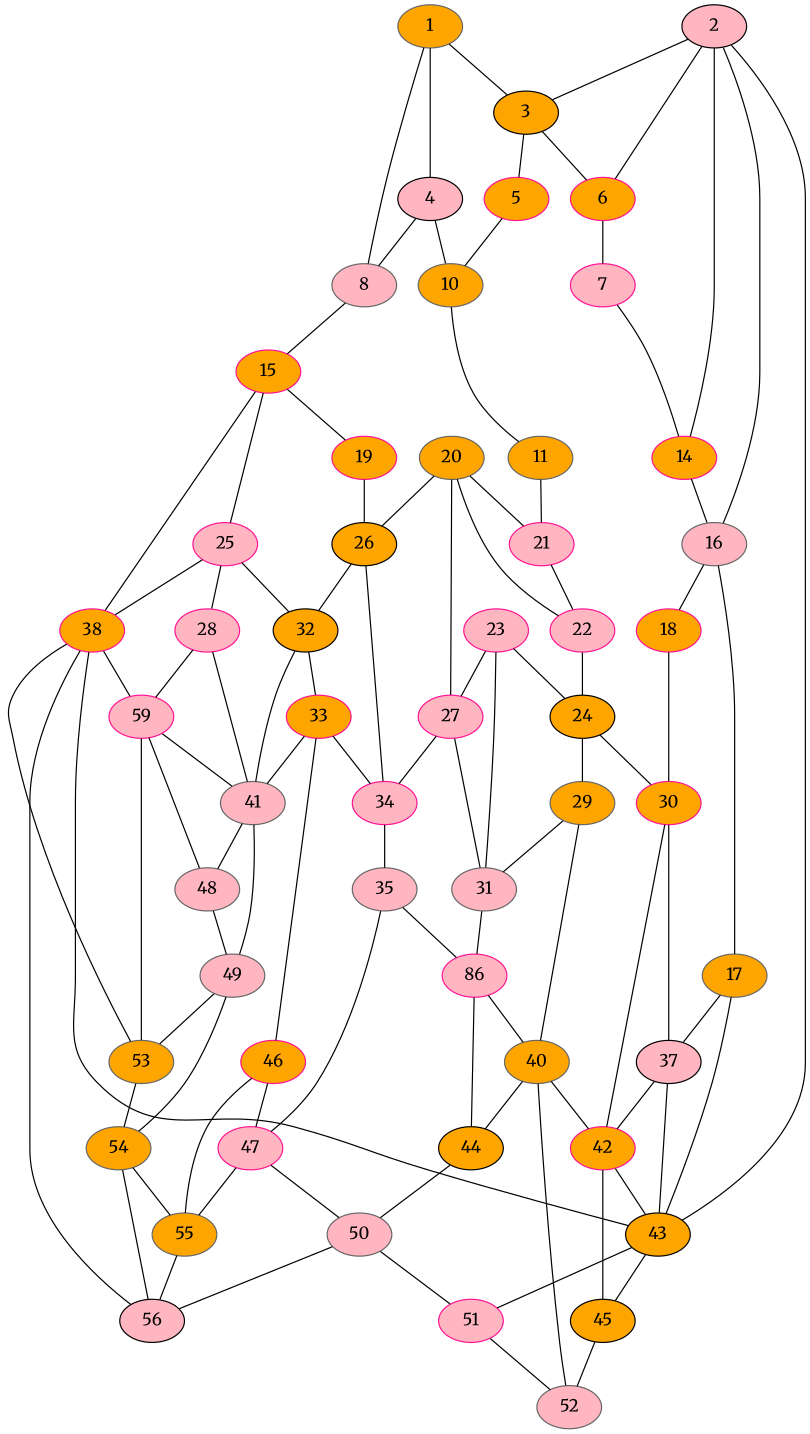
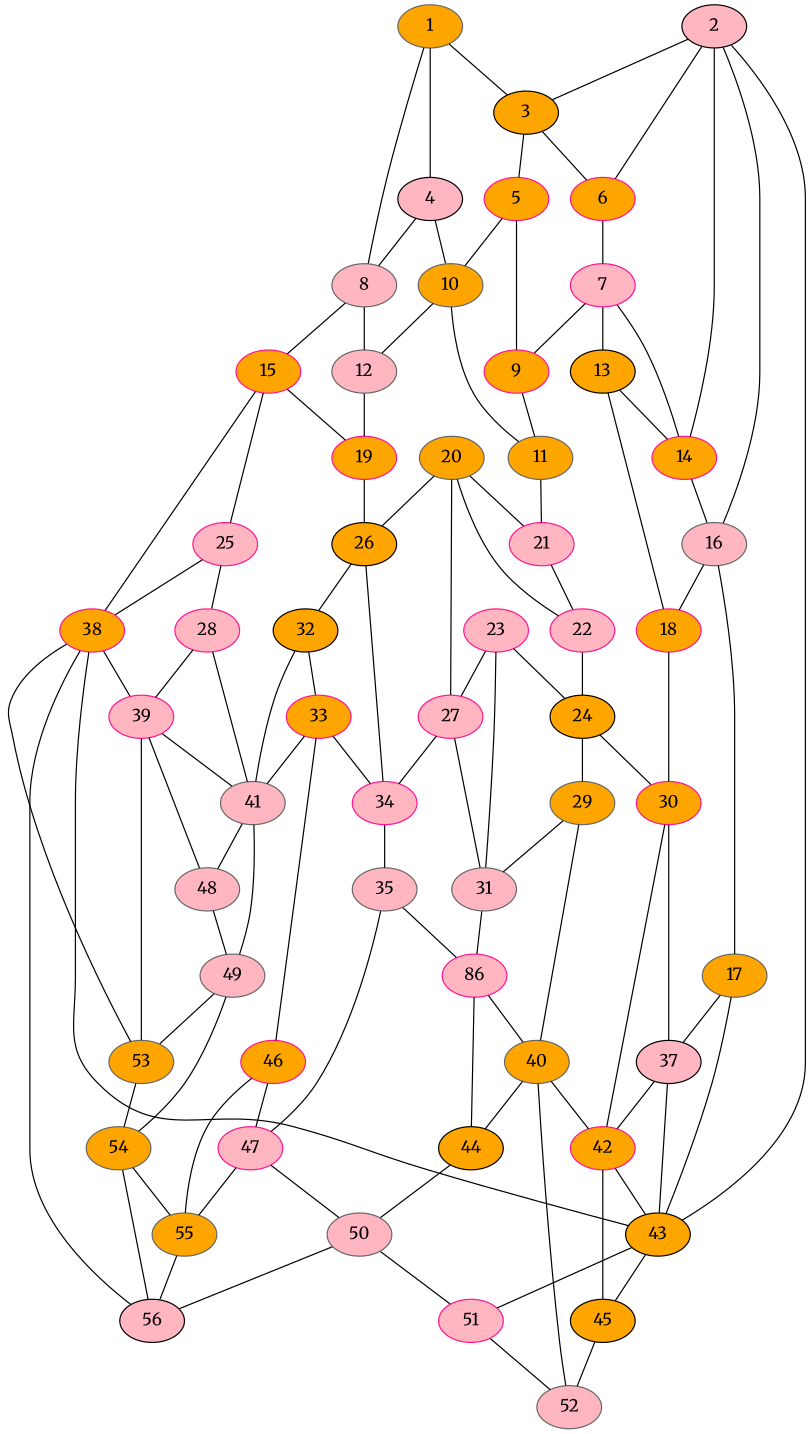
  graph {
    fontname=Merriweather
    node [color=deeppink fillcolor=orange fontname=Merriweather style=filled]
    edge [fontname=Merriweather weight=1.0]
    1 [color=gray40]
    3 [color=black]
    4 [color=black fillcolor=lightpink]
    8 [color=gray40 fillcolor=lightpink]
    6
    5
    10 [color=gray40]
+   12 [color=gray40 fillcolor=lightpink]
    15
    2 [color=black fillcolor=lightpink]
    14
    16 [color=gray40 fillcolor=lightpink]
    43 [color=black]
    7 [fillcolor=lightpink]
    18
    17 [color=gray40]
    45 [color=black]
    51 [fillcolor=lightpink]
+   9
    11 [color=gray40]
+   13 [color=black]
    19
    25 [fillcolor=lightpink]
    38
    21 [fillcolor=lightpink]
    22 [fillcolor=lightpink]
    26 [color=black]
    30
    28 [fillcolor=lightpink]
    32 [color=black]
-   39 [fillcolor=lightpink label=59]
+   39 [fillcolor=lightpink]
    53 [color=gray40]
    56 [color=black fillcolor=lightpink]
    37 [color=black fillcolor=lightpink]
    42
    34 [fillcolor=lightpink]
    20 [color=gray40]
    27 [fillcolor=lightpink]
    24 [color=black]
    31 [color=gray40 fillcolor=lightpink]
    29 [color=gray40]
    23 [fillcolor=lightpink]
    n43 [fillcolor=lightpink label=86]
    40 [color=gray40]
    41 [color=gray40 fillcolor=lightpink]
    33
    35 [color=gray40 fillcolor=lightpink]
    48 [color=gray40 fillcolor=lightpink]
    49 [color=gray40 fillcolor=lightpink]
    44 [color=black]
    52 [color=gray40 fillcolor=lightpink]
    46
    47 [fillcolor=lightpink]
    55 [color=gray40]
    50 [color=gray40 fillcolor=lightpink]
    54 [color=gray40]
    1 -- 3
    1 -- 4
    1 -- 8
    3 -- 6
    3 -- 5
    4 -- 8
    4 -- 10
+   8 -- 12
    8 -- 15
    6 -- 7
    5 -- 10
+   5 -- 9
+   10 -- 12
    10 -- 11
+   12 -- 19 [weight=2.0]
    15 -- 19
    15 -- 25
    15 -- 38
    2 -- 3
    2 -- 6
    2 -- 14
    2 -- 16
    2 -- 43
    14 -- 16
    16 -- 18
    16 -- 17
    43 -- 45
    43 -- 51
    7 -- 14
+   7 -- 9
+   7 -- 13
    18 -- 30
    17 -- 43
    17 -- 37
    45 -- 52 [weight=2.0]
    51 -- 52
+   9 -- 11
    11 -- 21 [weight=2.0]
+   13 -- 14
+   13 -- 18
    19 -- 26
    25 -- 38
    25 -- 28
-   25 -- 32
    38 -- 43 [weight=2.0]
    38 -- 39 [weight=2.0]
    38 -- 53
    38 -- 56
    21 -- 22
    22 -- 24
    26 -- 32
    26 -- 34
    30 -- 37
    30 -- 42
    28 -- 39
    28 -- 41
    32 -- 41
    32 -- 33
    39 -- 53
    39 -- 41
    39 -- 48
    53 -- 54
    37 -- 43
    37 -- 42
    42 -- 43
    42 -- 45
    34 -- 35
    20 -- 21
    20 -- 22
    20 -- 26
    20 -- 27
    27 -- 34
    27 -- 31
    24 -- 30
    24 -- 29
    31 -- n43
    29 -- 31
    29 -- 40
    23 -- 27
    23 -- 24
    23 -- 31
    n43 -- 40
    n43 -- 44
    40 -- 42 [weight=2.0]
    40 -- 44
    40 -- 52
    41 -- 48
    41 -- 49
    33 -- 34
    33 -- 41
    33 -- 46
    35 -- n43
    35 -- 47
    48 -- 49
    49 -- 53
    49 -- 54
    44 -- 50
    46 -- 47
    46 -- 55
    47 -- 55
    47 -- 50
    55 -- 56
    50 -- 51
    50 -- 56
    54 -- 56
    54 -- 55
  }
